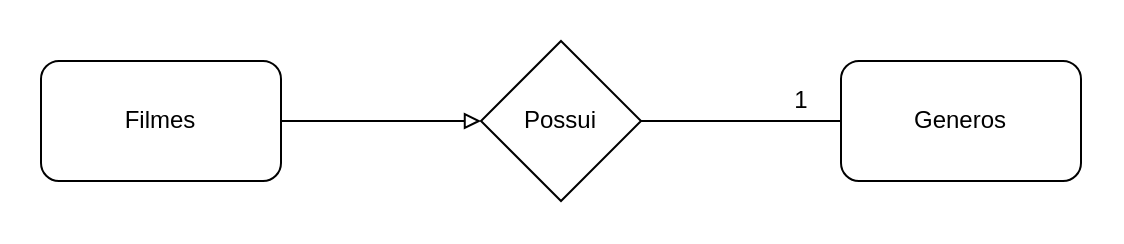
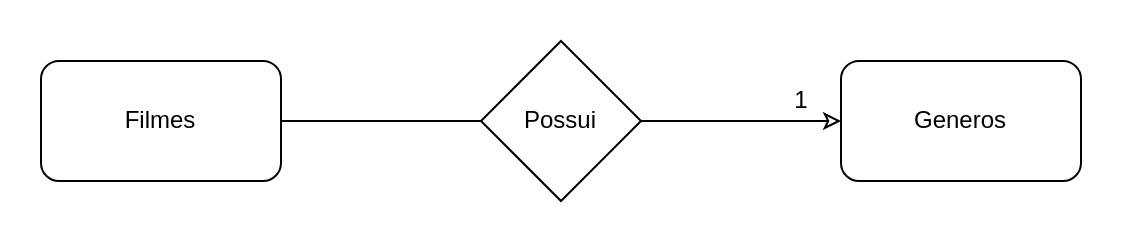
  <mxCell id="0" />
  <mxCell id="1" parent="0" />
- <mxCell id="2" style="edgeStyle=orthogonalEdgeStyle;rounded=0;orthogonalLoop=1;jettySize=auto;html=1;entryX=0;entryY=0.5;entryDx=0;entryDy=0;endArrow=block;endFill=0;" parent="1" source="3" target="6" edge="1"><mxGeometry relative="1" as="geometry" /></mxCell>
+ <mxCell id="2" style="edgeStyle=orthogonalEdgeStyle;rounded=0;orthogonalLoop=1;jettySize=auto;html=1;entryX=0;entryY=0.5;entryDx=0;entryDy=0;endArrow=none;endFill=0;" parent="1" source="3" target="6" edge="1"><mxGeometry relative="1" as="geometry" /></mxCell>
  <mxCell id="3" value="Filmes" style="rounded=1;whiteSpace=wrap;html=1;" parent="1" vertex="1"><mxGeometry x="20" y="30" width="120" height="60" as="geometry" /></mxCell>
  <mxCell id="4" value="Generos" style="rounded=1;whiteSpace=wrap;html=1;" parent="1" vertex="1"><mxGeometry x="420" y="30" width="120" height="60" as="geometry" /></mxCell>
- <mxCell id="5" style="edgeStyle=orthogonalEdgeStyle;rounded=0;orthogonalLoop=1;jettySize=auto;html=1;entryX=0;entryY=0.5;entryDx=0;entryDy=0;endArrow=none;endFill=0;" parent="1" source="6" target="4" edge="1"><mxGeometry relative="1" as="geometry" /></mxCell>
+ <mxCell id="5" style="edgeStyle=orthogonalEdgeStyle;rounded=0;orthogonalLoop=1;jettySize=auto;html=1;entryX=0;entryY=0.5;entryDx=0;entryDy=0;endArrow=classic;endFill=0;" parent="1" source="6" target="4" edge="1"><mxGeometry relative="1" as="geometry" /></mxCell>
  <mxCell id="6" value="Possui" style="rhombus;whiteSpace=wrap;html=1;" parent="1" vertex="1"><mxGeometry x="240" y="20" width="80" height="80" as="geometry" /></mxCell>
  <mxCell id="7" value="1" style="text;html=1;align=center;verticalAlign=middle;resizable=0;points=[];autosize=1;" parent="1" vertex="1"><mxGeometry x="390" y="40" width="20" height="20" as="geometry" /></mxCell>
